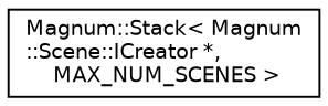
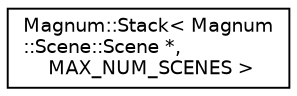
  digraph {
    rankdir=LR
-   n1 [color=black fillcolor=white fontname=Helvetica fontsize=10 height=0.2 label="Magnum::Stack\< Magnum\l::Scene::ICreator *,\l MAX_NUM_SCENES \>" shape=record style=filled width=0.4]
+   n1 [color=black fillcolor=white fontname=Helvetica fontsize=10 height=0.2 label="Magnum::Stack\< Magnum\l::Scene::Scene *,\l MAX_NUM_SCENES \>" shape=record style=filled width=0.4]
  }
